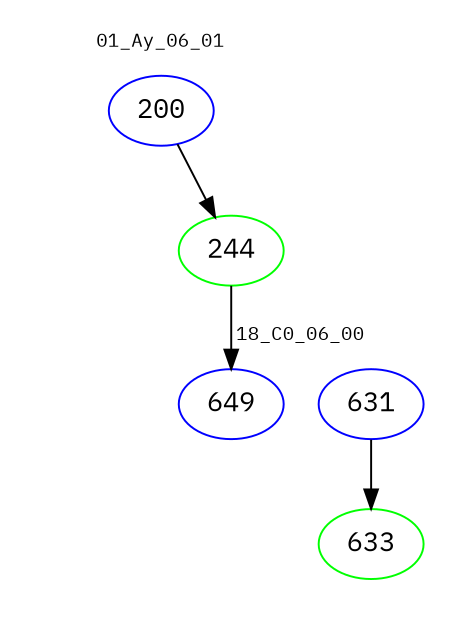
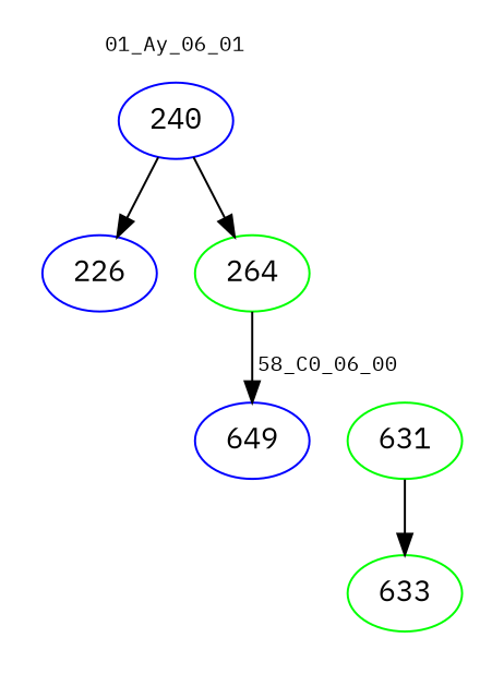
  digraph {
    fontname="IBM Plex Mono"
    node [color=blue fontname="IBM Plex Mono"]
    edge [color=black fontname="IBM Plex Mono"]
-   n1 [label=200]
-   n3 [color=green label=244]
-   n4 [label=631]
+   n1 [label=240]
+   n2 [label=226]
+   n3 [color=green label=264]
+   n4 [color=green label=631]
    n5 [color=green label=633]
    n6 [label=649]
    subgraph cluster_1 {
      color=white
      fontsize=10
      label="01_Ay_06_01"
      n1
+     n2
      n3
    }
    subgraph cluster_2 {
      color=white
      fontsize=10
-     label="18_C0_06_00"
+     label="58_C0_06_00"
      n4
      n5
      n6
    }
+   n1 -> n2
    n1 -> n3
    n3 -> n6
    n4 -> n5
  }
